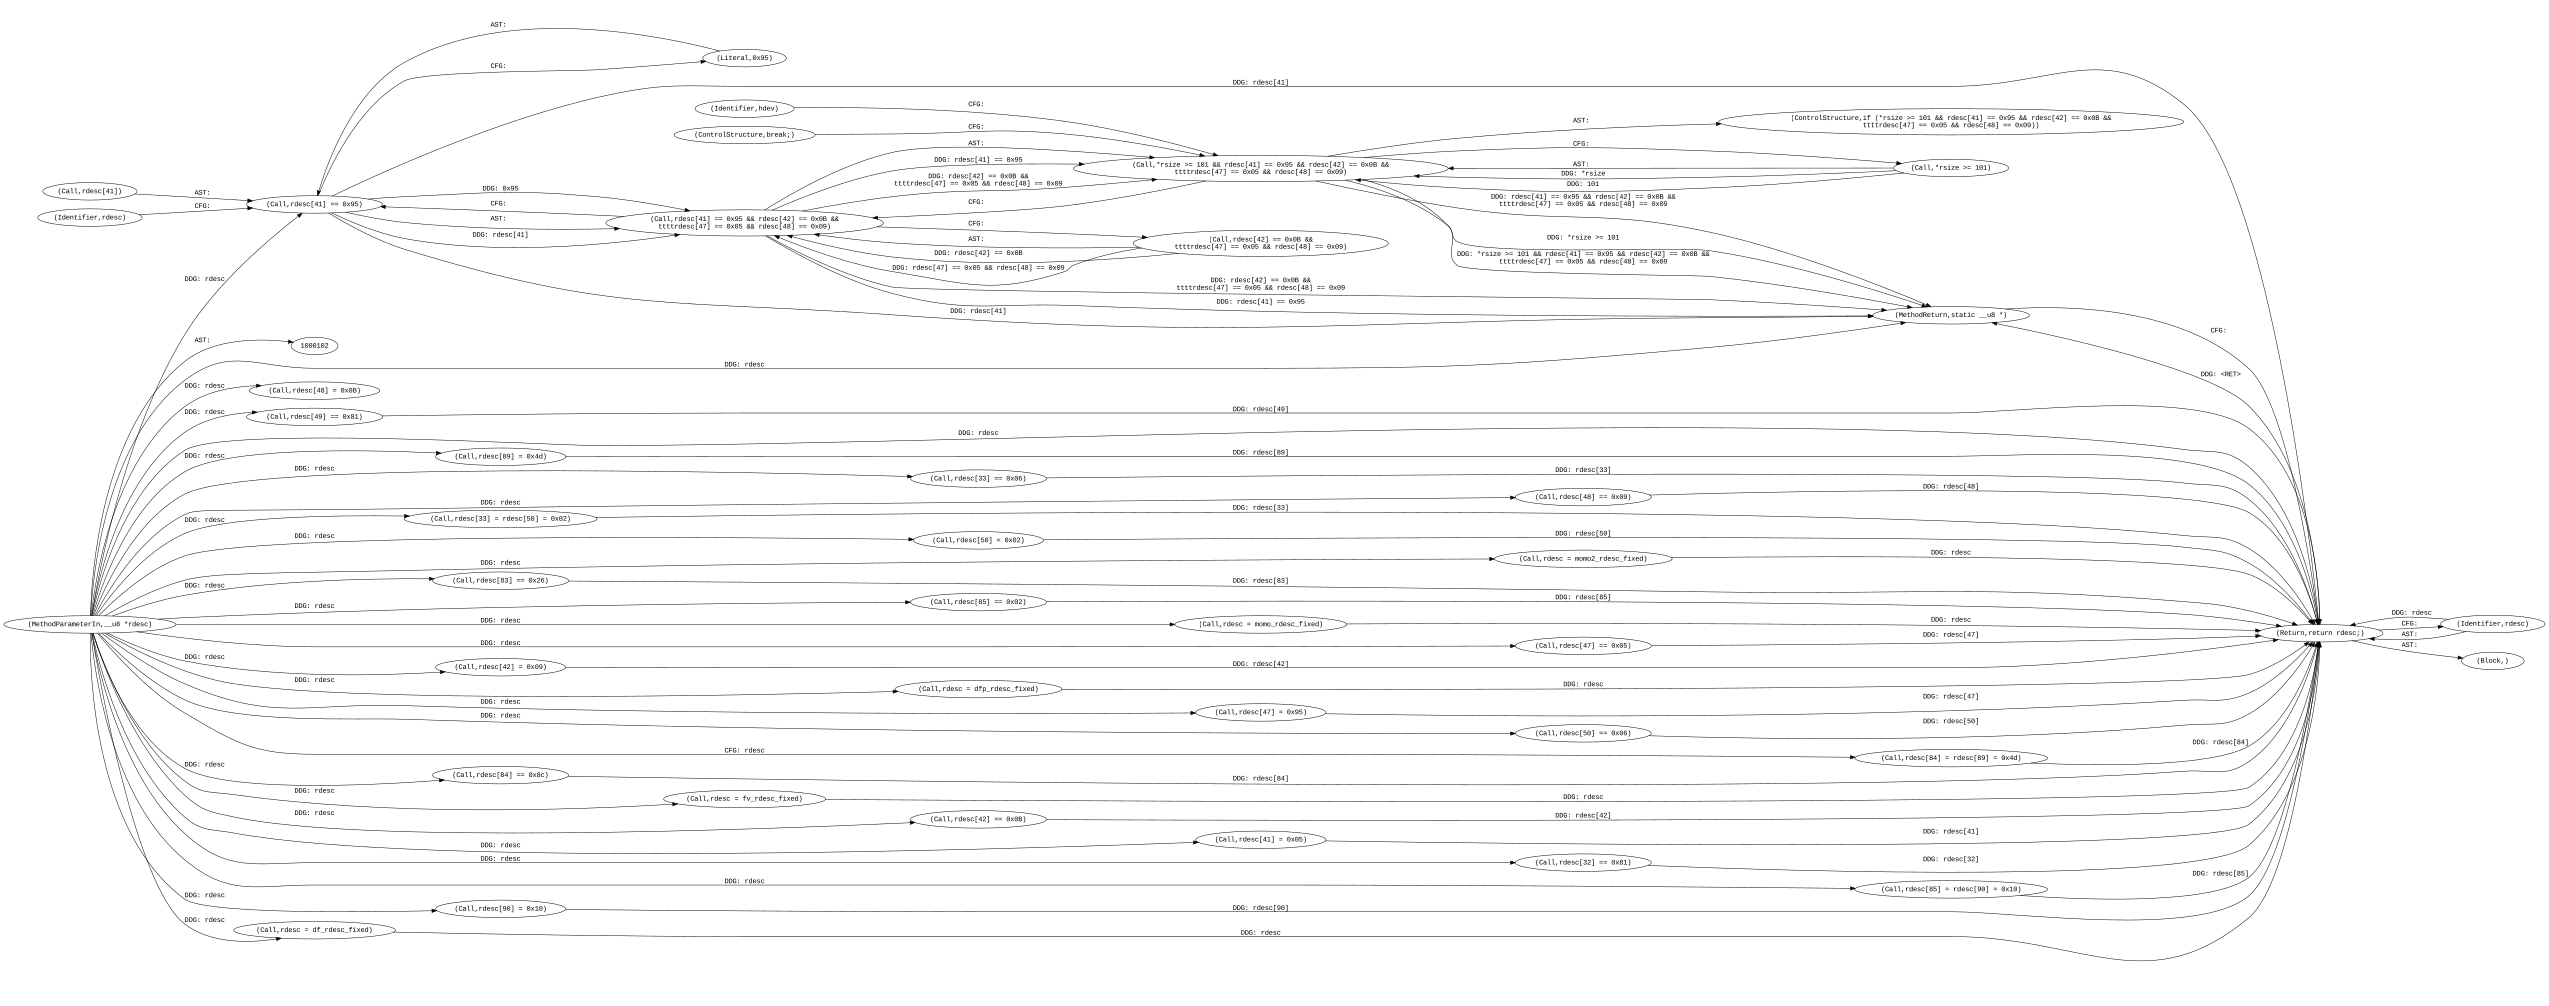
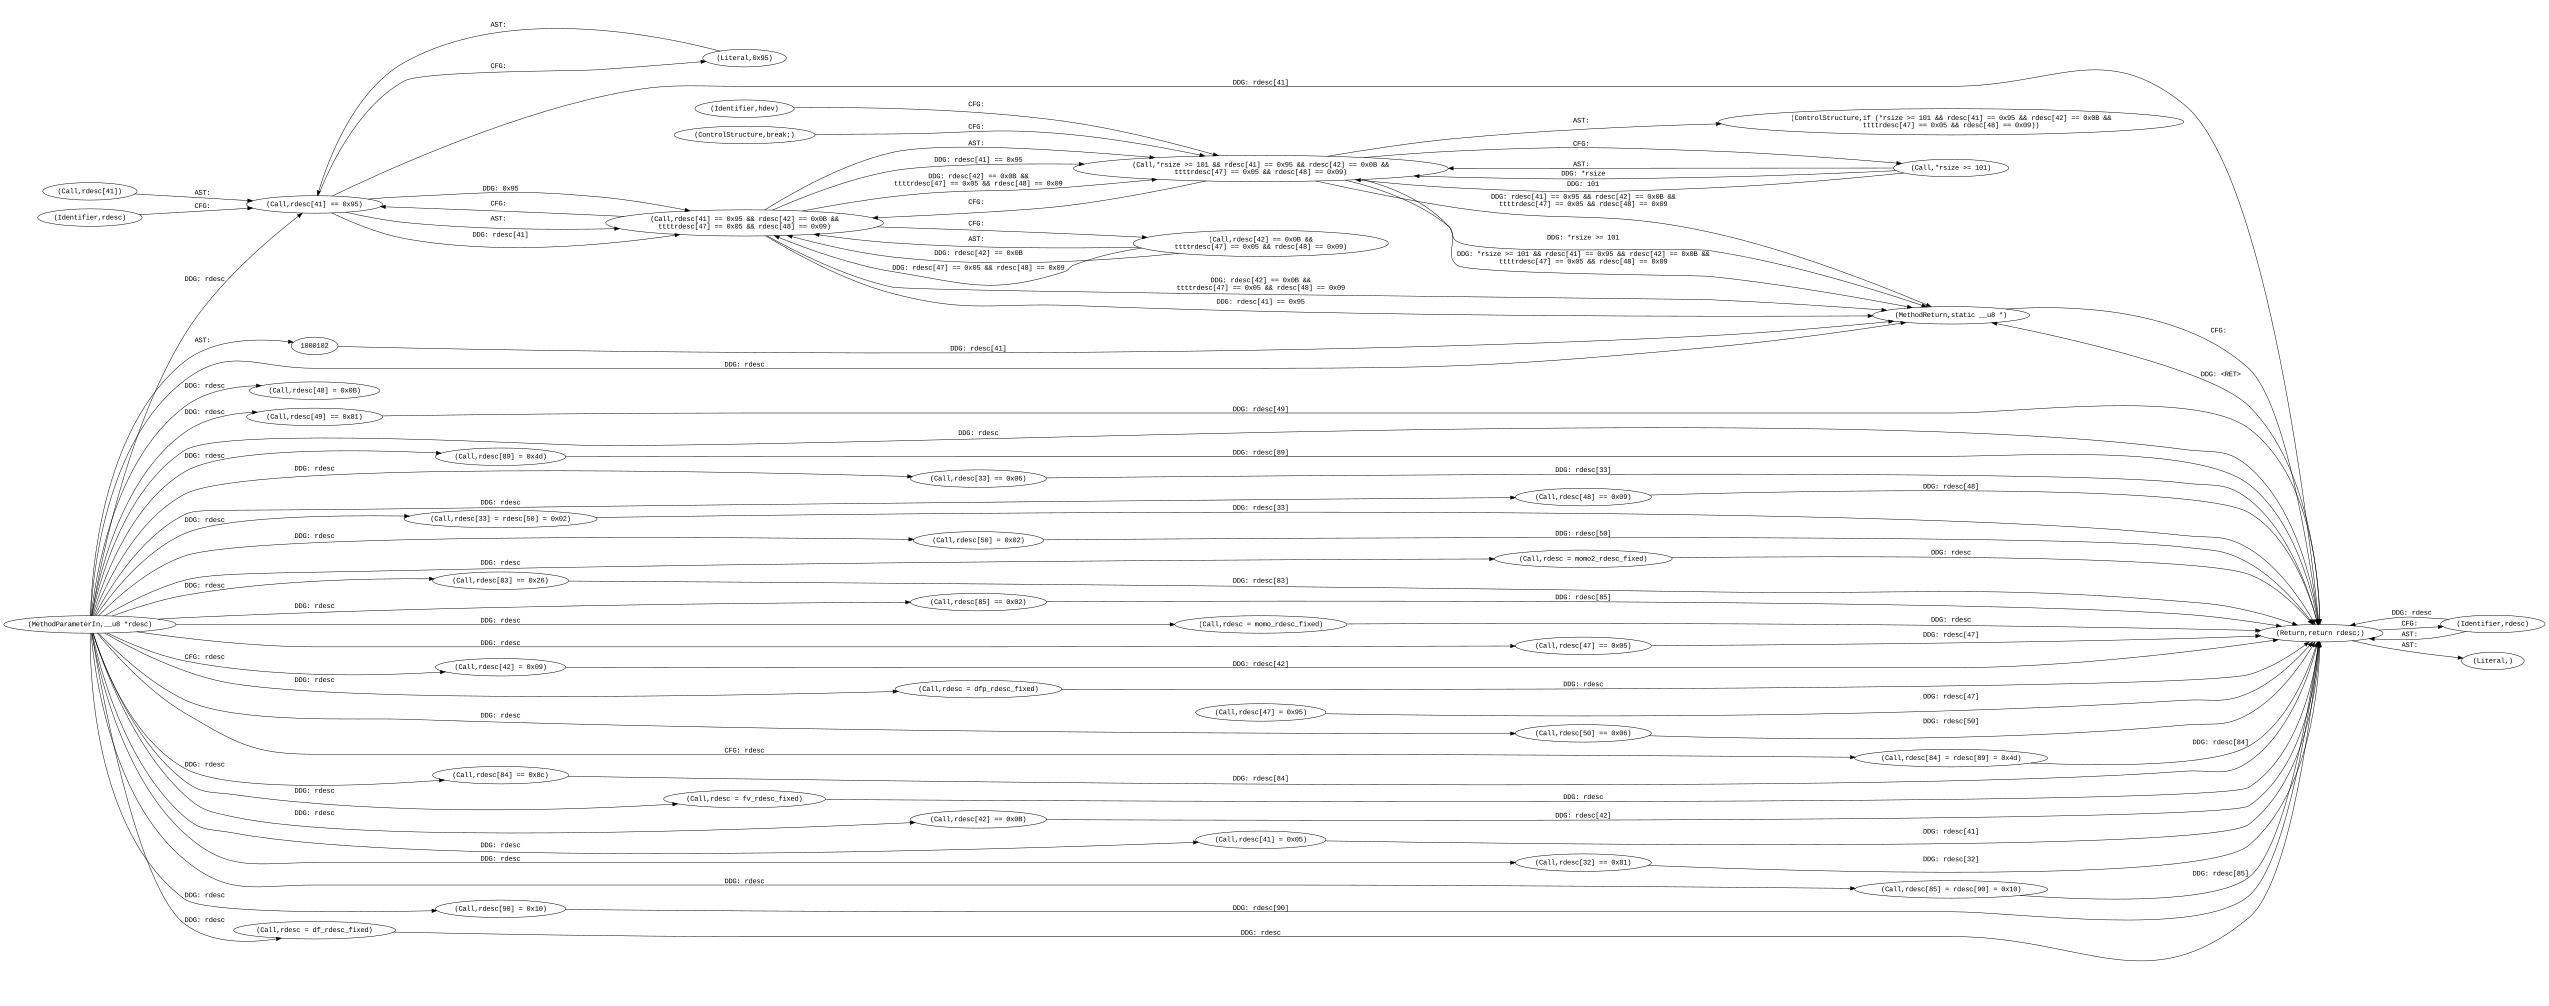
  digraph {
    fontname="Liberation Mono"
    rankdir=LR
    node [fontname="Liberation Mono"]
    edge [fontname="Liberation Mono"]
    n1 [label="(Call,rdesc[41] == 0x95)"]
    n2 [label="(Call,rdesc[41] == 0x95 && rdesc[42] == 0x0B &&\n\t\t\t\trdesc[47] == 0x05 && rdesc[48] == 0x09)"]
    n3 [label="(Return,return rdesc;)"]
    n4 [label="(MethodReturn,static __u8 *)"]
    n5 [label="(Literal,0x95)"]
    n6 [label="(Call,*rsize >= 101 && rdesc[41] == 0x95 && rdesc[42] == 0x0B &&\n\t\t\t\trdesc[47] == 0x05 && rdesc[48] == 0x09)"]
    n7 [label="(Call,rdesc[42] == 0x0B &&\n\t\t\t\trdesc[47] == 0x05 && rdesc[48] == 0x09)"]
    n8 [label="(Identifier,rdesc)"]
-   n9 [label="(Block,)"]
+   n9 [label="(Literal,)"]
    n10 [label="(MethodParameterIn,__u8 *rdesc)"]
    n11 [label="(Call,rdesc[89] = 0x4d)"]
    n12 [label="(Call,rdesc[33] == 0x06)"]
    n13 [label="(Call,rdesc[48] == 0x09)"]
    n14 [label="(Call,rdesc[33] = rdesc[50] = 0x02)"]
    n15 [label="(Call,rdesc[50] = 0x02)"]
    n16 [label="(Call,rdesc = momo2_rdesc_fixed)"]
    n17 [label="(Call,rdesc[83] == 0x26)"]
    n18 [label="(Call,rdesc[85] == 0x02)"]
    n19 [label="(Call,rdesc = momo_rdesc_fixed)"]
    n20 [label="(Call,rdesc[47] == 0x05)"]
    n21 [label="(Call,rdesc[42] = 0x09)"]
    n22 [label="(Call,rdesc = dfp_rdesc_fixed)"]
    n23 [label="(Call,rdesc[47] = 0x95)"]
    n24 [label="(Call,rdesc[50] == 0x06)"]
    n25 [label="(Call,rdesc[48] = 0x0B)"]
    n26 [label="(Call,rdesc[84] = rdesc[89] = 0x4d)"]
    n27 [label="(Call,rdesc[84] == 0x8c)"]
    n28 [label="(Call,rdesc = fv_rdesc_fixed)"]
    n29 [label="(Call,rdesc[42] == 0x0B)"]
    n30 [label="(Call,rdesc[41] = 0x05)"]
    n31 [label="(Call,rdesc[32] == 0x81)"]
    n32 [label="(Call,rdesc[85] = rdesc[90] = 0x10)"]
    n33 [label="(Call,rdesc[90] = 0x10)"]
    n34 [label="(Call,rdesc = df_rdesc_fixed)"]
    n35 [label="(Call,rdesc[49] == 0x81)"]
    1000102
    n37 [label="(ControlStructure,if (*rsize >= 101 && rdesc[41] == 0x95 && rdesc[42] == 0x0B &&\n\t\t\t\trdesc[47] == 0x05 && rdesc[48] == 0x09))"]
    n38 [label="(Call,*rsize >= 101)"]
    n39 [label="(Identifier,hdev)"]
    n40 [label="(ControlStructure,break;)"]
    n41 [label="(Call,rdesc[41])"]
    n42 [label="(Identifier,rdesc)"]
    n1 -> n2 [label="AST: "]
    n1 -> n2 [label="DDG: rdesc[41]"]
    n1 -> n2 [label="DDG: 0x95"]
    n1 -> n3 [label="DDG: rdesc[41]"]
-   n1 -> n4 [label="DDG: rdesc[41]"]
+   1000102 -> n4 [label="DDG: rdesc[41]"]
    n1 -> n5 [label="CFG: "]
    n2 -> n1 [label="CFG: "]
    n2 -> n4 [label="DDG: rdesc[42] == 0x0B &&\n\t\t\t\trdesc[47] == 0x05 && rdesc[48] == 0x09"]
    n2 -> n4 [label="DDG: rdesc[41] == 0x95"]
    n2 -> n6 [label="AST: "]
    n2 -> n6 [label="DDG: rdesc[41] == 0x95"]
    n2 -> n6 [label="DDG: rdesc[42] == 0x0B &&\n\t\t\t\trdesc[47] == 0x05 && rdesc[48] == 0x09"]
    n2 -> n7 [label="CFG: "]
    n3 -> n4 [label="DDG: <RET>"]
    n3 -> n8 [label="CFG: "]
    n3 -> n9 [label="AST: "]
    n4 -> n3 [label="CFG: "]
    n5 -> n1 [label="AST: "]
    n6 -> n2 [label="CFG: "]
    n6 -> n4 [label="DDG: *rsize >= 101 && rdesc[41] == 0x95 && rdesc[42] == 0x0B &&\n\t\t\t\trdesc[47] == 0x05 && rdesc[48] == 0x09"]
    n6 -> n4 [label="DDG: rdesc[41] == 0x95 && rdesc[42] == 0x0B &&\n\t\t\t\trdesc[47] == 0x05 && rdesc[48] == 0x09"]
    n6 -> n4 [label="DDG: *rsize >= 101"]
    n6 -> n37 [label="AST: "]
    n6 -> n38 [label="CFG: "]
    n7 -> n2 [label="AST: "]
    n7 -> n2 [label="DDG: rdesc[42] == 0x0B"]
    n7 -> n2 [label="DDG: rdesc[47] == 0x05 && rdesc[48] == 0x09"]
    n8 -> n3 [label="AST: "]
    n8 -> n3 [label="DDG: rdesc"]
    n10 -> n1 [label="DDG: rdesc"]
    n10 -> n3 [label="DDG: rdesc"]
    n10 -> n4 [label="DDG: rdesc"]
    n10 -> n11 [label="DDG: rdesc"]
    n10 -> n12 [label="DDG: rdesc"]
    n10 -> n13 [label="DDG: rdesc"]
    n10 -> n14 [label="DDG: rdesc"]
    n10 -> n15 [label="DDG: rdesc"]
    n10 -> n16 [label="DDG: rdesc"]
    n10 -> n17 [label="DDG: rdesc"]
    n10 -> n18 [label="DDG: rdesc"]
    n10 -> n19 [label="DDG: rdesc"]
    n10 -> n20 [label="DDG: rdesc"]
-   n10 -> n21 [label="DDG: rdesc"]
+   n10 -> n21 [label="CFG: rdesc"]
    n10 -> n22 [label="DDG: rdesc"]
-   n10 -> n23 [label="DDG: rdesc"]
    n10 -> n24 [label="DDG: rdesc"]
    n10 -> n25 [label="DDG: rdesc"]
    n10 -> n26 [label="CFG: rdesc"]
    n10 -> n27 [label="DDG: rdesc"]
    n10 -> n28 [label="DDG: rdesc"]
    n10 -> n29 [label="DDG: rdesc"]
    n10 -> n30 [label="DDG: rdesc"]
    n10 -> n31 [label="DDG: rdesc"]
    n10 -> n32 [label="DDG: rdesc"]
    n10 -> n33 [label="DDG: rdesc"]
    n10 -> n34 [label="DDG: rdesc"]
    n10 -> n35 [label="DDG: rdesc"]
    n10 -> 1000102 [label="AST: "]
    n11 -> n3 [label="DDG: rdesc[89]"]
    n12 -> n3 [label="DDG: rdesc[33]"]
    n13 -> n3 [label="DDG: rdesc[48]"]
    n14 -> n3 [label="DDG: rdesc[33]"]
    n15 -> n3 [label="DDG: rdesc[50]"]
    n16 -> n3 [label="DDG: rdesc"]
    n17 -> n3 [label="DDG: rdesc[83]"]
    n18 -> n3 [label="DDG: rdesc[85]"]
    n19 -> n3 [label="DDG: rdesc"]
    n20 -> n3 [label="DDG: rdesc[47]"]
    n21 -> n3 [label="DDG: rdesc[42]"]
    n22 -> n3 [label="DDG: rdesc"]
    n23 -> n3 [label="DDG: rdesc[47]"]
    n24 -> n3 [label="DDG: rdesc[50]"]
    n26 -> n3 [label="DDG: rdesc[84]"]
    n27 -> n3 [label="DDG: rdesc[84]"]
    n28 -> n3 [label="DDG: rdesc"]
    n29 -> n3 [label="DDG: rdesc[42]"]
    n30 -> n3 [label="DDG: rdesc[41]"]
    n31 -> n3 [label="DDG: rdesc[32]"]
    n32 -> n3 [label="DDG: rdesc[85]"]
    n33 -> n3 [label="DDG: rdesc[90]"]
    n34 -> n3 [label="DDG: rdesc"]
    n35 -> n3 [label="DDG: rdesc[49]"]
    n38 -> n6 [label="AST: "]
    n38 -> n6 [label="DDG: *rsize"]
    n38 -> n6 [label="DDG: 101"]
    n39 -> n6 [label="CFG: "]
    n40 -> n6 [label="CFG: "]
    n41 -> n1 [label="AST: "]
    n42 -> n1 [label="CFG: "]
  }
